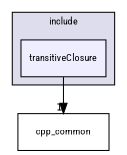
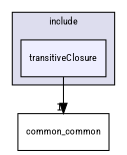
  digraph {
    compound=true
    fontname="Roboto Condensed"
    node [fontname="Roboto Condensed" fontsize=10 shape=box]
    n1 [fillcolor="#eeeeff" label=transitiveClosure pencolor=black style=filled]
-   n2 [label=cpp_common]
+   n2 [label=common_common]
    subgraph cluster_1 {
      bgcolor="#ddddee"
      fontsize=10
      label=include
      pencolor=black
      n1
    }
    n1 -> n2 [headlabel=1 labeldistance=1.5 labelfontname=Helvetica labelfontsize=10 fontname="Roboto Condensed"]
  }
